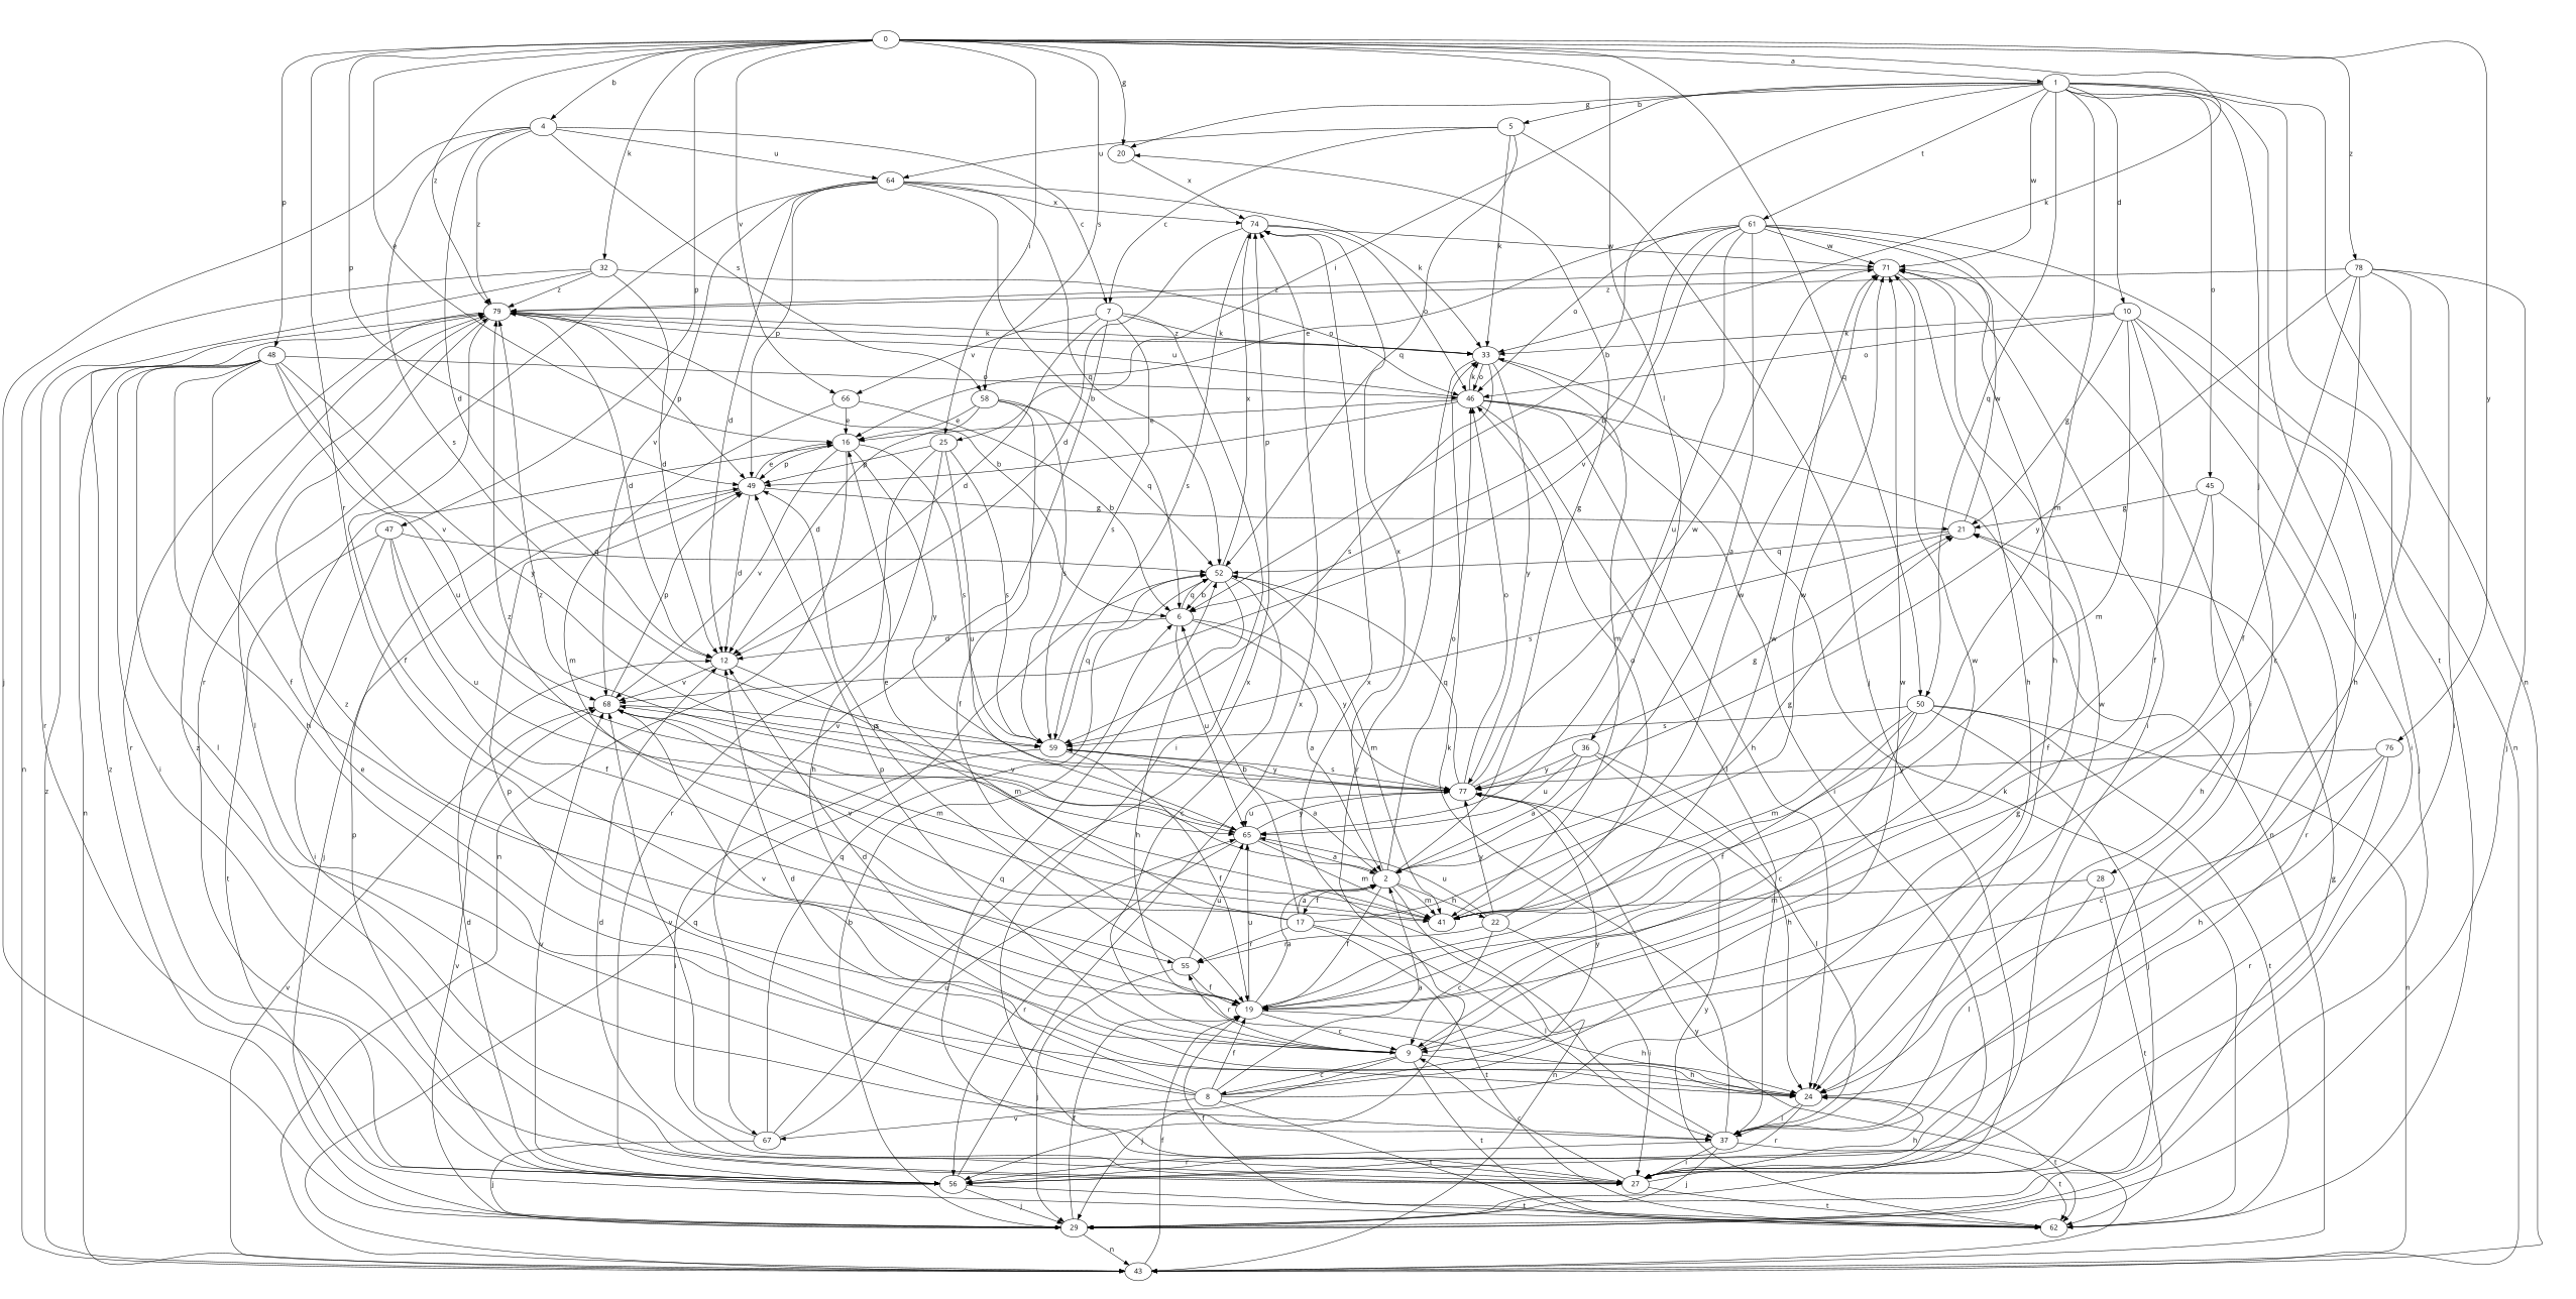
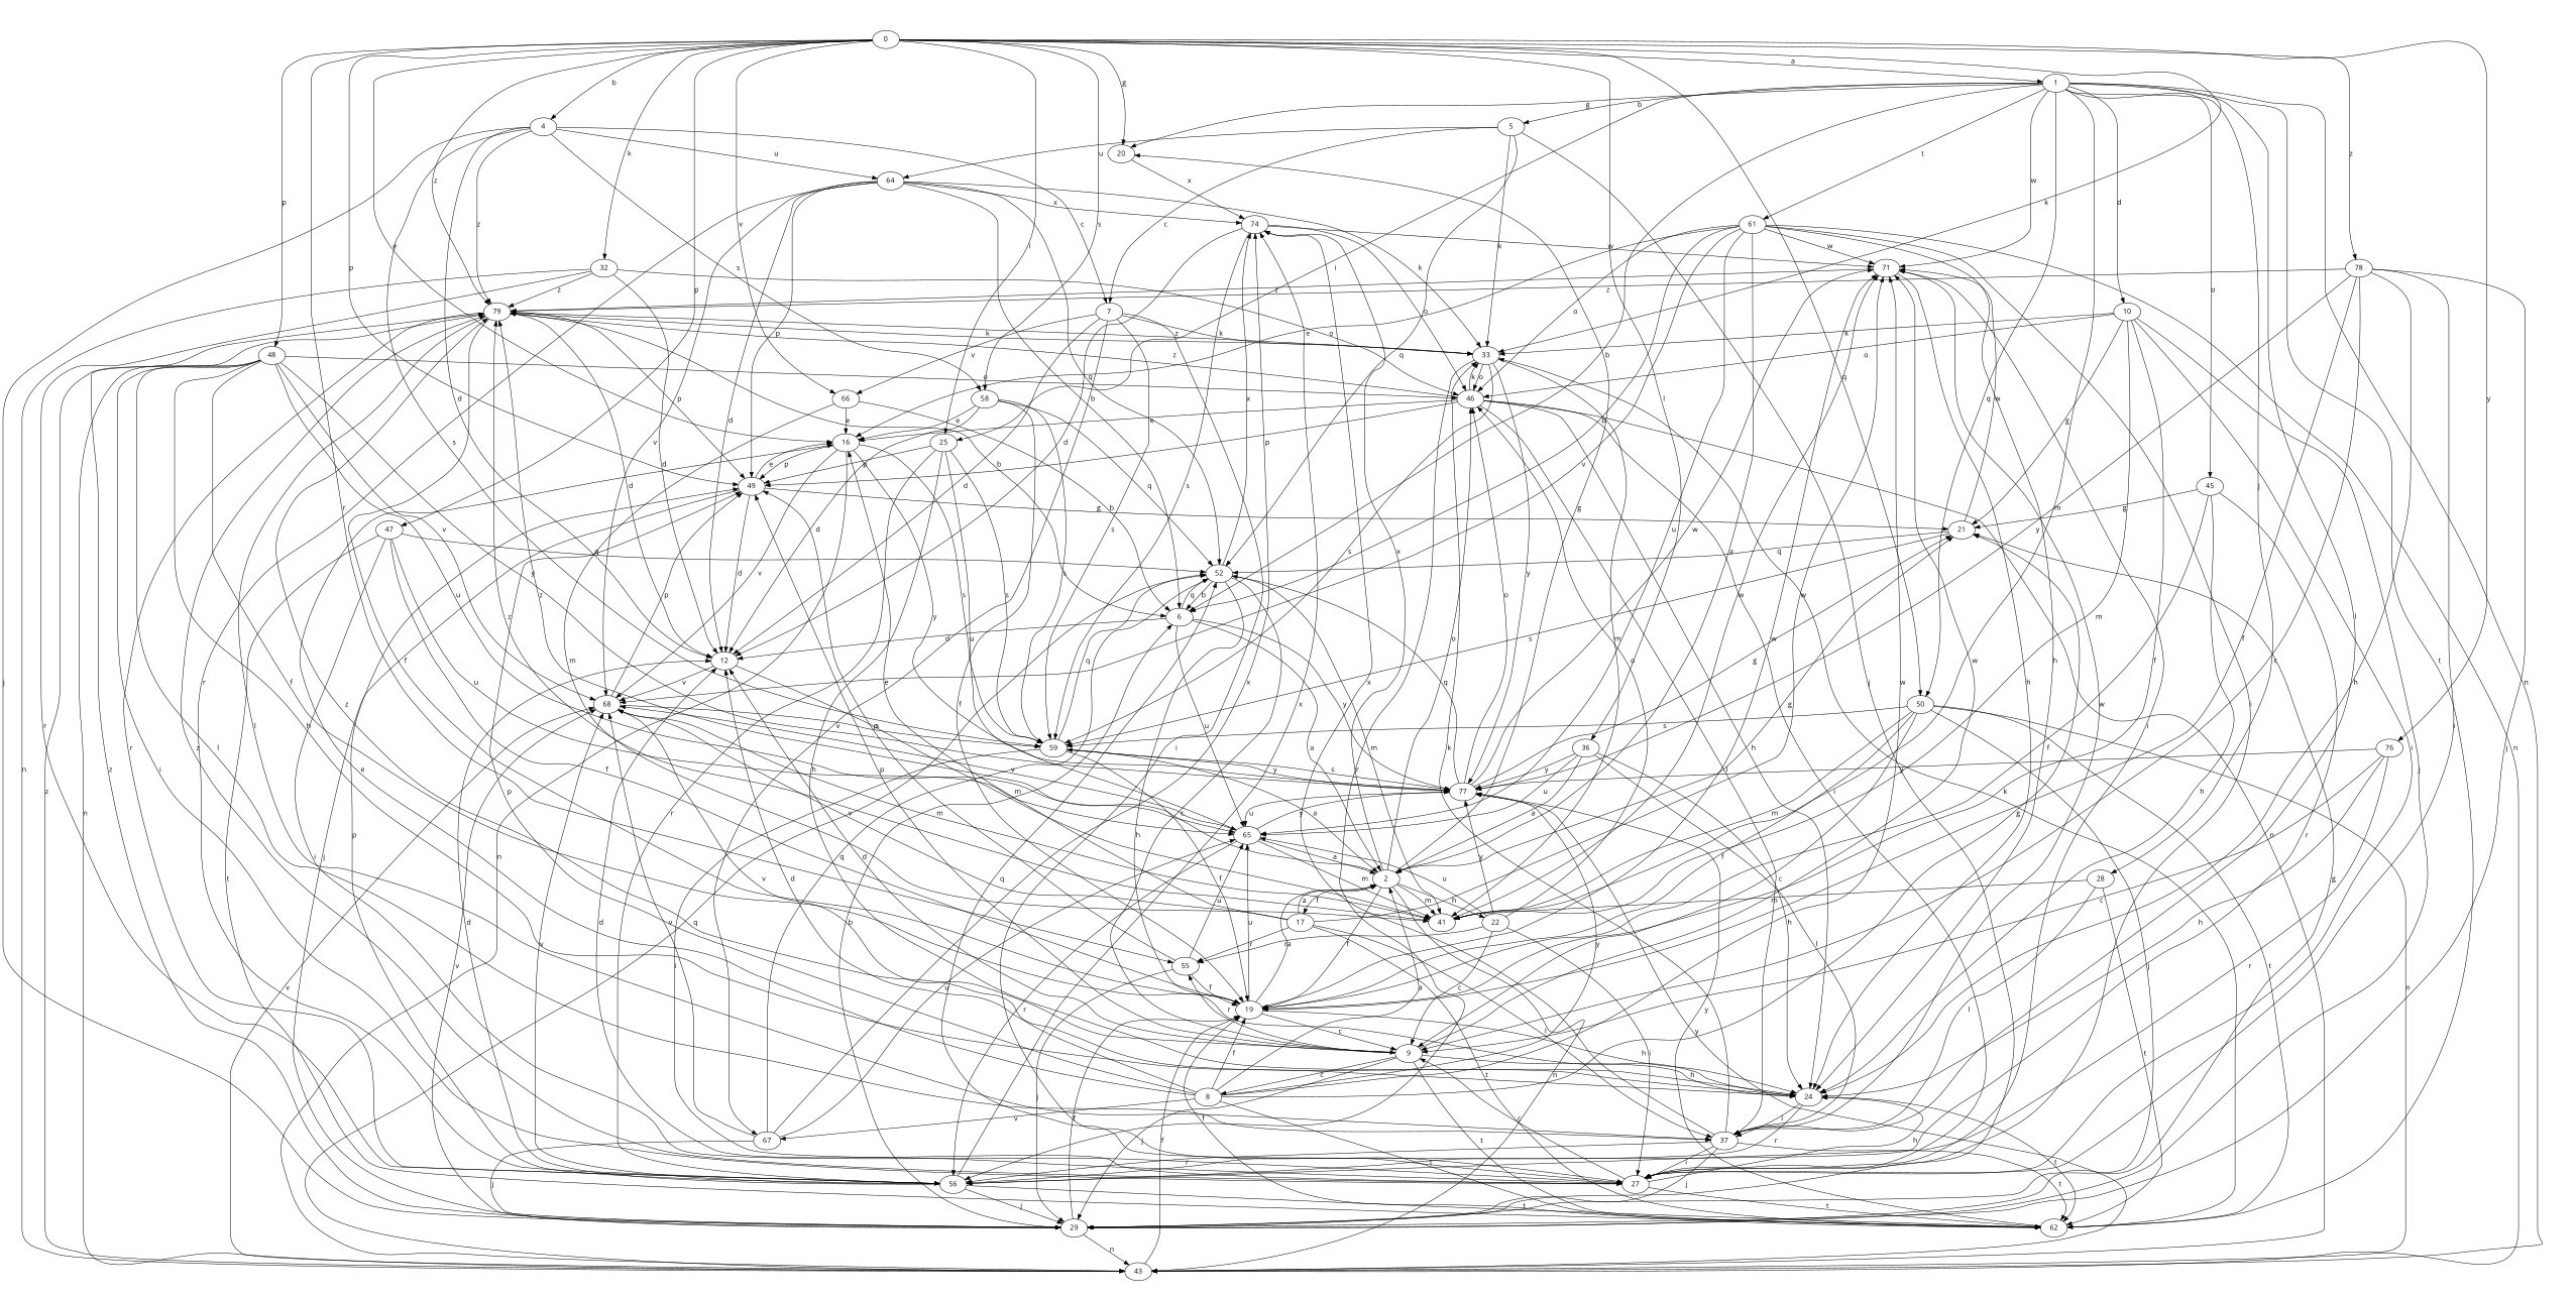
  strict digraph {
    fontname="Open Sans"
    node [fontname="Open Sans"]
    edge [fontname="Open Sans"]
    0
    1
    4
    16
    20
    25
    32
    33
    36
    47
    48
    49
    50
    55
    58
    66
    76
    78
    79
    5
    6
    10
    28
    37
    41
    43
    45
    61
    62
    71
    7
    12
    29
    59
    64
    77
    68
    74
    65
    24
    56
    46
    2
    19
    52
    27
    21
    9
    17
    22
    67
    8
    0 -> 1 [label=a]
    0 -> 4 [label=b]
    0 -> 16 [label=e]
    0 -> 20 [label=g]
    0 -> 25 [label=i]
    0 -> 32 [label=k]
    0 -> 33 [label=k]
    0 -> 36 [label=l]
    0 -> 47 [label=p]
    0 -> 48 [label=p]
    0 -> 49 [label=p]
    0 -> 50 [label=q]
    0 -> 55 [label=r]
    0 -> 58 [label=s]
    0 -> 66 [label=v]
    0 -> 76 [label=y]
    0 -> 78 [label=z]
    0 -> 79 [label=z]
    1 -> 20 [label=g]
    1 -> 25 [label=i]
    1 -> 50 [label=q]
    1 -> 5 [label=b]
    1 -> 6 [label=b]
    1 -> 10 [label=d]
    1 -> 28 [label=j]
    1 -> 37 [label=l]
    1 -> 41 [label=m]
    1 -> 43 [label=n]
    1 -> 45 [label=o]
    1 -> 61 [label=t]
    1 -> 62 [label=t]
    1 -> 71 [label=w]
    4 -> 58 [label=s]
    4 -> 79 [label=z]
    4 -> 7 [label=c]
    4 -> 12 [label=d]
    4 -> 29 [label=j]
    4 -> 59 [label=s]
    4 -> 64 [label=u]
    16 -> 49 [label=p]
    16 -> 43 [label=n]
    16 -> 59 [label=s]
    16 -> 77 [label=y]
    16 -> 68 [label=v]
    20 -> 74 [label=x]
    25 -> 49 [label=p]
    25 -> 59 [label=s]
    25 -> 65 [label=u]
    25 -> 24 [label=h]
    25 -> 56 [label=r]
    32 -> 79 [label=z]
    32 -> 43 [label=n]
    32 -> 12 [label=d]
    32 -> 56 [label=r]
    32 -> 46 [label=o]
    33 -> 79 [label=z]
    33 -> 41 [label=m]
    33 -> 59 [label=s]
    33 -> 77 [label=y]
    33 -> 56 [label=r]
    33 -> 46 [label=o]
    36 -> 37 [label=l]
    36 -> 77 [label=y]
    36 -> 65 [label=u]
    36 -> 24 [label=h]
    36 -> 2 [label=a]
    47 -> 62 [label=t]
    47 -> 65 [label=u]
    47 -> 19 [label=f]
    47 -> 52 [label=q]
    47 -> 27 [label=i]
    48 -> 37 [label=l]
    48 -> 43 [label=n]
    48 -> 77 [label=y]
    48 -> 68 [label=v]
    48 -> 65 [label=u]
    48 -> 24 [label=h]
    48 -> 46 [label=o]
    48 -> 19 [label=f]
    48 -> 27 [label=i]
    49 -> 16 [label=e]
    49 -> 12 [label=d]
    49 -> 29 [label=j]
    49 -> 21 [label=g]
    50 -> 41 [label=m]
    50 -> 43 [label=n]
    50 -> 62 [label=t]
    50 -> 29 [label=j]
    50 -> 59 [label=s]
    50 -> 19 [label=f]
    50 -> 9 [label=c]
    55 -> 49 [label=p]
    55 -> 29 [label=j]
    55 -> 65 [label=u]
    55 -> 19 [label=f]
    58 -> 16 [label=e]
    58 -> 12 [label=d]
    58 -> 59 [label=s]
    58 -> 19 [label=f]
    58 -> 52 [label=q]
    66 -> 16 [label=e]
    66 -> 6 [label=b]
    66 -> 41 [label=m]
    76 -> 77 [label=y]
    76 -> 24 [label=h]
    76 -> 56 [label=r]
    76 -> 9 [label=c]
    78 -> 79 [label=z]
    78 -> 29 [label=j]
    78 -> 77 [label=y]
    78 -> 24 [label=h]
    78 -> 19 [label=f]
    78 -> 27 [label=i]
    78 -> 9 [label=c]
    79 -> 33 [label=k]
    79 -> 49 [label=p]
    79 -> 6 [label=b]
    79 -> 37 [label=l]
    79 -> 12 [label=d]
    79 -> 56 [label=r]
    79 -> 19 [label=f]
    5 -> 33 [label=k]
    5 -> 7 [label=c]
    5 -> 29 [label=j]
    5 -> 64 [label=u]
    5 -> 52 [label=q]
    6 -> 12 [label=d]
    6 -> 77 [label=y]
    6 -> 65 [label=u]
    6 -> 2 [label=a]
    6 -> 52 [label=q]
    10 -> 33 [label=k]
    10 -> 41 [label=m]
    10 -> 29 [label=j]
    10 -> 46 [label=o]
    10 -> 19 [label=f]
    10 -> 27 [label=i]
    10 -> 21 [label=g]
    28 -> 37 [label=l]
    28 -> 41 [label=m]
    28 -> 62 [label=t]
    37 -> 33 [label=k]
    37 -> 62 [label=t]
    37 -> 71 [label=w]
    37 -> 29 [label=j]
    37 -> 74 [label=x]
    37 -> 56 [label=r]
    37 -> 27 [label=i]
    41 -> 79 [label=z]
    41 -> 71 [label=w]
    43 -> 79 [label=z]
    43 -> 77 [label=y]
    43 -> 68 [label=v]
    43 -> 19 [label=f]
    43 -> 52 [label=q]
    45 -> 24 [label=h]
    45 -> 56 [label=r]
    45 -> 19 [label=f]
    45 -> 21 [label=g]
    61 -> 16 [label=e]
    61 -> 6 [label=b]
    61 -> 43 [label=n]
    61 -> 71 [label=w]
    61 -> 68 [label=v]
    61 -> 65 [label=u]
    61 -> 24 [label=h]
    61 -> 46 [label=o]
    61 -> 2 [label=a]
    61 -> 27 [label=i]
    62 -> 33 [label=k]
    62 -> 77 [label=y]
    62 -> 19 [label=f]
    71 -> 79 [label=z]
    71 -> 24 [label=h]
    71 -> 27 [label=i]
    7 -> 33 [label=k]
    7 -> 66 [label=v]
    7 -> 12 [label=d]
    7 -> 59 [label=s]
    7 -> 27 [label=i]
    7 -> 67 [label=v]
    12 -> 41 [label=m]
    12 -> 68 [label=v]
    29 -> 79 [label=z]
    29 -> 6 [label=b]
    29 -> 43 [label=n]
    29 -> 68 [label=v]
    29 -> 19 [label=f]
    29 -> 21 [label=g]
    59 -> 77 [label=y]
    59 -> 2 [label=a]
    59 -> 19 [label=f]
    59 -> 52 [label=q]
    59 -> 27 [label=i]
    64 -> 33 [label=k]
    64 -> 49 [label=p]
    64 -> 6 [label=b]
    64 -> 12 [label=d]
    64 -> 68 [label=v]
    64 -> 74 [label=x]
    64 -> 56 [label=r]
    64 -> 52 [label=q]
    77 -> 71 [label=w]
    77 -> 59 [label=s]
    77 -> 65 [label=u]
    77 -> 46 [label=o]
    77 -> 52 [label=q]
    77 -> 21 [label=g]
    68 -> 49 [label=p]
    68 -> 41 [label=m]
    68 -> 59 [label=s]
    74 -> 71 [label=w]
    74 -> 12 [label=d]
    74 -> 59 [label=s]
    74 -> 46 [label=o]
    65 -> 41 [label=m]
    65 -> 77 [label=y]
    65 -> 68 [label=v]
    65 -> 56 [label=r]
    65 -> 2 [label=a]
    24 -> 79 [label=z]
    24 -> 37 [label=l]
    24 -> 62 [label=t]
    24 -> 56 [label=r]
    56 -> 49 [label=p]
    56 -> 62 [label=t]
    56 -> 12 [label=d]
    56 -> 29 [label=j]
    56 -> 68 [label=v]
    56 -> 74 [label=x]
    46 -> 16 [label=e]
    46 -> 33 [label=k]
    46 -> 49 [label=p]
-   46 -> 79 [label=u]
+   46 -> 79 [label=z]
    46 -> 37 [label=l]
    46 -> 43 [label=n]
    46 -> 24 [label=h]
    46 -> 27 [label=i]
    2 -> 20 [label=g]
    2 -> 79 [label=z]
    2 -> 41 [label=m]
    2 -> 43 [label=n]
    2 -> 74 [label=x]
    2 -> 46 [label=o]
    2 -> 19 [label=f]
    2 -> 21 [label=g]
    2 -> 17 [label=f]
    2 -> 22 [label=h]
    19 -> 71 [label=w]
    19 -> 65 [label=u]
    19 -> 24 [label=h]
    19 -> 2 [label=a]
    19 -> 9 [label=c]
    52 -> 6 [label=b]
    52 -> 41 [label=m]
    52 -> 74 [label=x]
    52 -> 24 [label=h]
    52 -> 9 [label=c]
    27 -> 79 [label=z]
    27 -> 62 [label=t]
    27 -> 12 [label=d]
    27 -> 24 [label=h]
    27 -> 52 [label=q]
    27 -> 9 [label=c]
    21 -> 71 [label=w]
    21 -> 59 [label=s]
    21 -> 52 [label=q]
    9 -> 49 [label=p]
    9 -> 55 [label=r]
    9 -> 62 [label=t]
    9 -> 71 [label=w]
    9 -> 12 [label=d]
    9 -> 29 [label=j]
    9 -> 68 [label=v]
    9 -> 24 [label=h]
    9 -> 8 [label=c]
    17 -> 16 [label=e]
    17 -> 55 [label=r]
-   17 -> 6 [label=b]
    17 -> 37 [label=l]
    17 -> 62 [label=t]
    17 -> 71 [label=w]
    17 -> 68 [label=v]
    17 -> 2 [label=a]
    22 -> 55 [label=r]
    22 -> 77 [label=y]
    22 -> 65 [label=u]
    22 -> 46 [label=o]
    22 -> 27 [label=i]
    22 -> 9 [label=c]
    67 -> 29 [label=j]
    67 -> 68 [label=v]
    67 -> 74 [label=x]
    67 -> 65 [label=u]
    67 -> 52 [label=q]
    8 -> 16 [label=e]
    8 -> 49 [label=p]
    8 -> 62 [label=t]
    8 -> 71 [label=w]
    8 -> 12 [label=d]
    8 -> 77 [label=y]
    8 -> 2 [label=a]
    8 -> 19 [label=f]
    8 -> 21 [label=g]
    8 -> 67 [label=v]
  }
